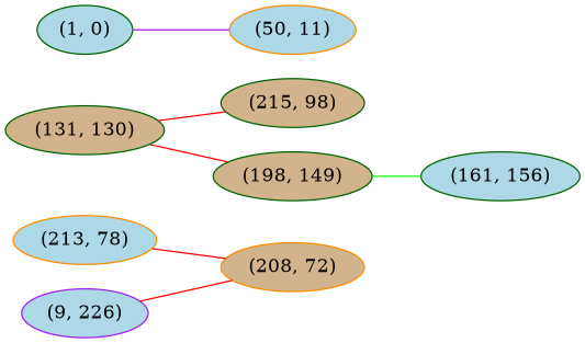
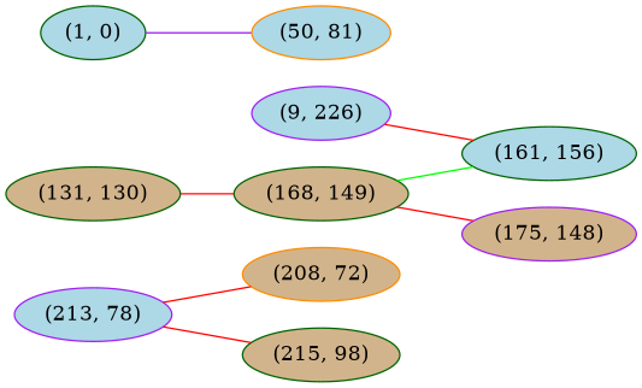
  graph {
    rankdir=LR
    node [color=darkgreen fillcolor=lightblue style=filled]
    edge [color=red weight=1]
-   "(213, 78)" [color=darkorange]
+   "(213, 78)" [color=purple]
    "(208, 72)" [color=darkorange fillcolor=tan]
    n3 [fillcolor=tan label="(215, 98)"]
    "(131, 130)" [fillcolor=tan]
-   "(168, 149)" [fillcolor=tan label="(198, 149)"]
+   "(168, 149)" [fillcolor=tan]
    "(161, 156)"
+   "(175, 148)" [color=purple fillcolor=tan]
    n8 [label="(1, 0)"]
-   "(50, 11)" [color=darkorange]
+   "(50, 11)" [color=darkorange label="(50, 81)"]
    "(9, 226)" [color=purple]
    "(213, 78)" -- "(208, 72)"
-   "(131, 130)" -- n3
+   "(213, 78)" -- n3
    "(131, 130)" -- "(168, 149)"
    "(168, 149)" -- "(161, 156)" [color=green weight=2]
+   "(168, 149)" -- "(175, 148)"
    n8 -- "(50, 11)" [color=purple weight=4]
-   "(9, 226)" -- "(208, 72)"
+   "(9, 226)" -- "(161, 156)"
  }
